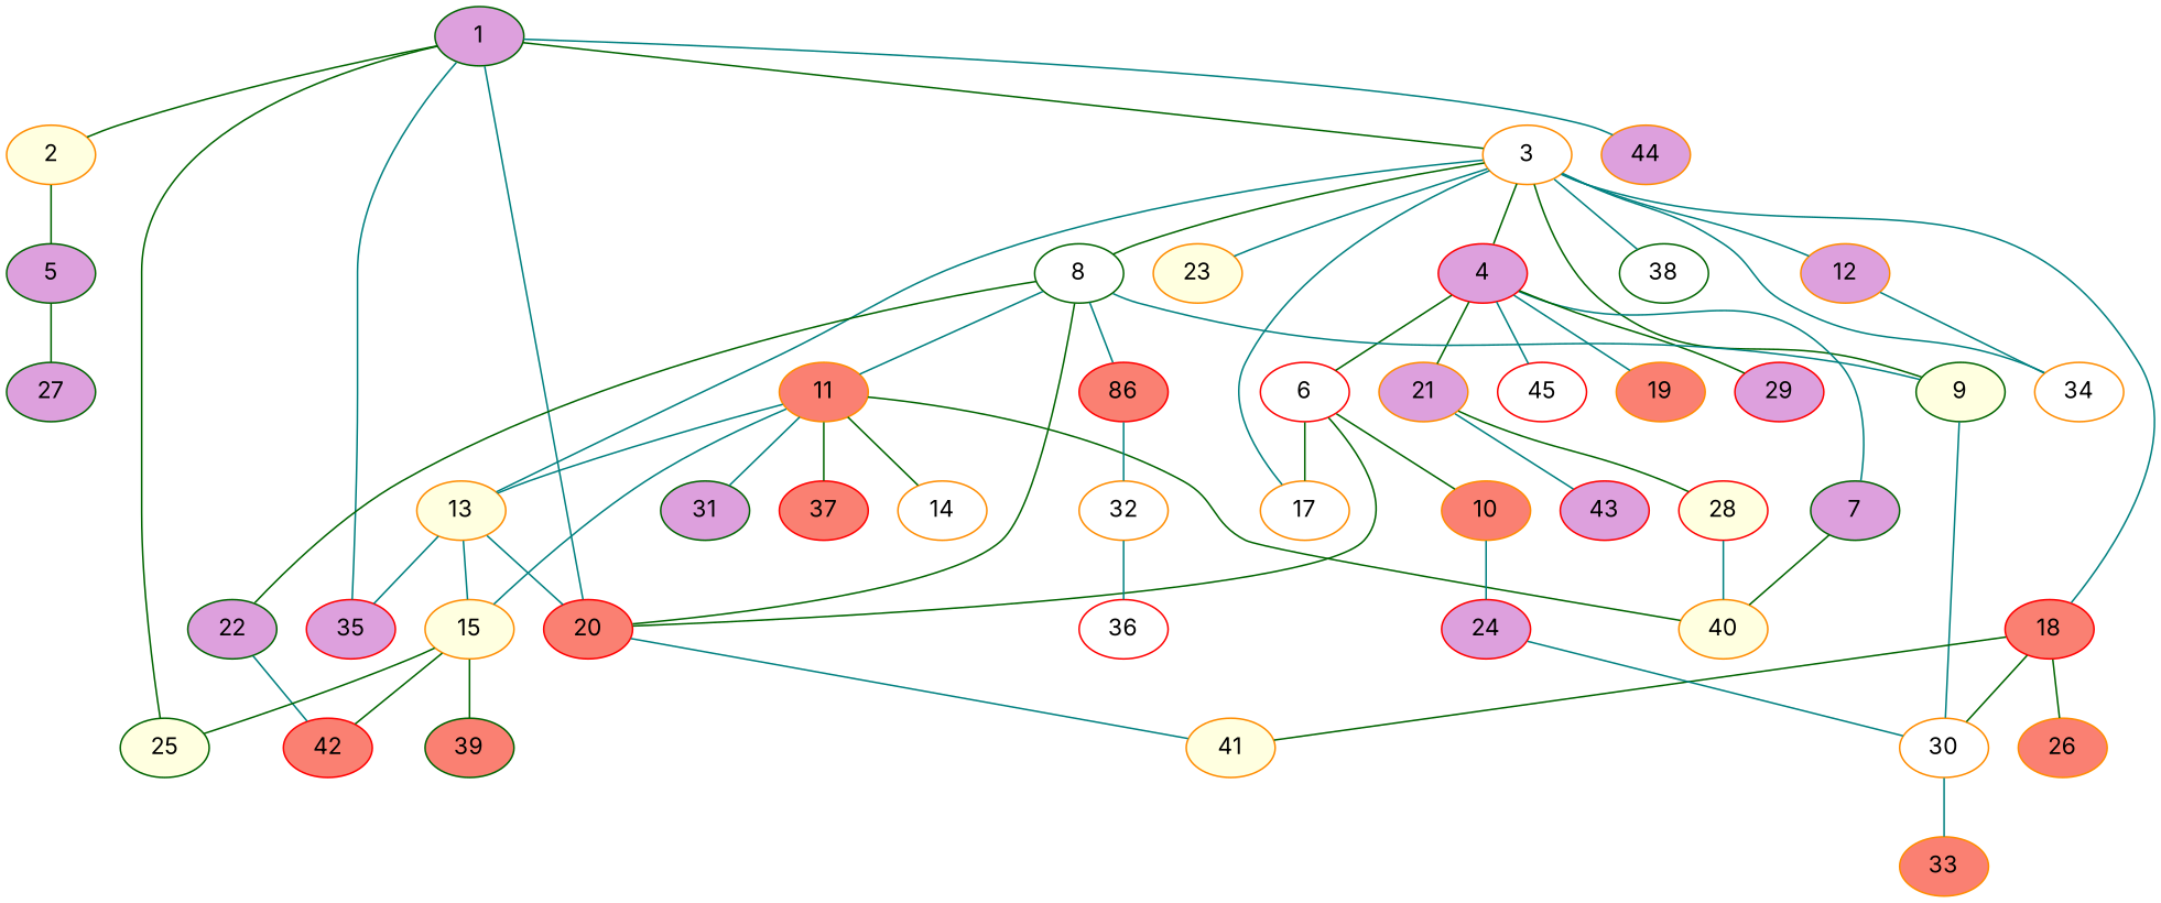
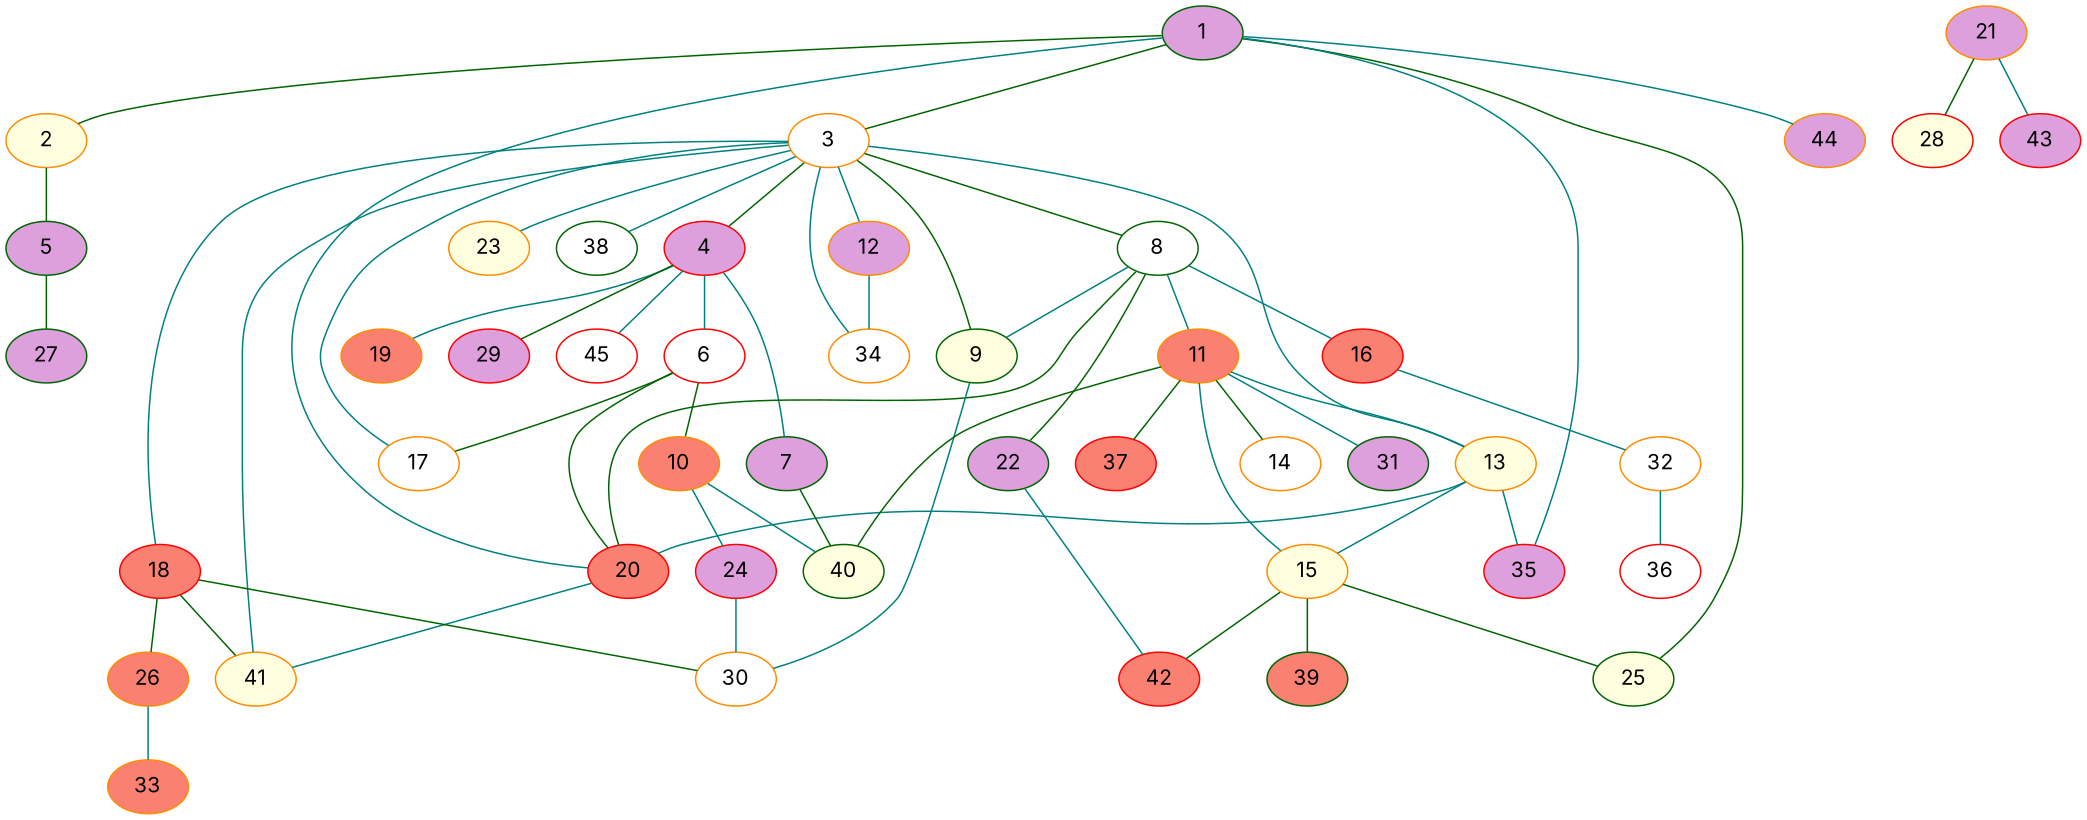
  graph {
    fontname=Inter
    node [color=darkorange fillcolor=plum fontname=Inter style=filled]
    edge [color=teal fontname=Inter weight=1.0]
    1 [color=darkgreen]
    2 [fillcolor=lightyellow]
    3 [fillcolor=white]
    20 [color=red fillcolor=salmon]
    25 [color=darkgreen fillcolor=lightyellow]
    35 [color=red]
    44
    5 [color=darkgreen]
    4 [color=red]
    8 [color=darkgreen fillcolor=white]
    9 [color=darkgreen fillcolor=lightyellow]
    12
    13 [fillcolor=lightyellow]
    17 [fillcolor=white]
    18 [color=red fillcolor=salmon]
    23 [fillcolor=lightyellow]
    34 [fillcolor=white]
    38 [color=darkgreen fillcolor=white]
    41 [fillcolor=lightyellow]
    27 [color=darkgreen]
    6 [color=red fillcolor=white]
    7 [color=darkgreen]
    19 [fillcolor=salmon]
    21
    29 [color=red]
    45 [color=red fillcolor=white]
    11 [fillcolor=salmon]
-   16 [color=red fillcolor=salmon label=86]
+   16 [color=red fillcolor=salmon]
    22 [color=darkgreen]
    30 [fillcolor=white]
    15 [fillcolor=lightyellow]
    26 [fillcolor=salmon]
    10 [fillcolor=salmon]
-   40 [fillcolor=lightyellow]
+   40 [color=darkgreen fillcolor=lightyellow]
    28 [color=red fillcolor=lightyellow]
    43 [color=red]
    24 [color=red]
    14 [fillcolor=white]
    31 [color=darkgreen]
    37 [color=red fillcolor=salmon]
    32 [fillcolor=white]
    42 [color=red fillcolor=salmon]
    39 [color=darkgreen fillcolor=salmon]
    36 [color=red fillcolor=white]
    33 [fillcolor=salmon]
    1 -- 2 [color=darkgreen]
    1 -- 3 [color=darkgreen]
    1 -- 20
    1 -- 25 [color=darkgreen]
    1 -- 35
    1 -- 44
    2 -- 5 [color=darkgreen]
    3 -- 4 [color=darkgreen]
    3 -- 8 [color=darkgreen]
    3 -- 9 [color=darkgreen]
    3 -- 12 [weight=3.0]
    3 -- 13
    3 -- 17
    3 -- 18
    3 -- 23
    3 -- 34
    3 -- 38
+   3 -- 41
    20 -- 41
    5 -- 27 [color=darkgreen]
-   4 -- 6 [color=darkgreen]
+   4 -- 6
    4 -- 7
    4 -- 19
-   4 -- 21 [color=darkgreen]
    4 -- 29 [color=darkgreen]
    4 -- 45
    8 -- 20 [color=darkgreen]
    8 -- 9
    8 -- 11
    8 -- 16 [weight=3.0]
    8 -- 22 [color=darkgreen]
    9 -- 30
    12 -- 34
    13 -- 20 [weight=9.0]
    13 -- 35
    13 -- 15
    18 -- 41 [color=darkgreen]
    18 -- 30 [color=darkgreen]
    18 -- 26 [color=darkgreen]
    6 -- 20 [color=darkgreen]
    6 -- 17 [color=darkgreen]
    6 -- 10 [color=darkgreen]
    7 -- 40 [color=darkgreen]
    21 -- 28 [color=darkgreen]
    21 -- 43
    11 -- 13
    11 -- 15
    11 -- 40 [color=darkgreen]
    11 -- 14 [color=darkgreen]
    11 -- 31
    11 -- 37 [color=darkgreen]
    16 -- 32
    22 -- 42
    15 -- 25 [color=darkgreen]
    15 -- 42 [color=darkgreen]
    15 -- 39 [color=darkgreen]
-   30 -- 33 [weight=2.0]
-   28 -- 40
+   26 -- 33 [weight=2.0]
+   10 -- 40
    10 -- 24 [weight=2.0]
    24 -- 30
    32 -- 36
  }
